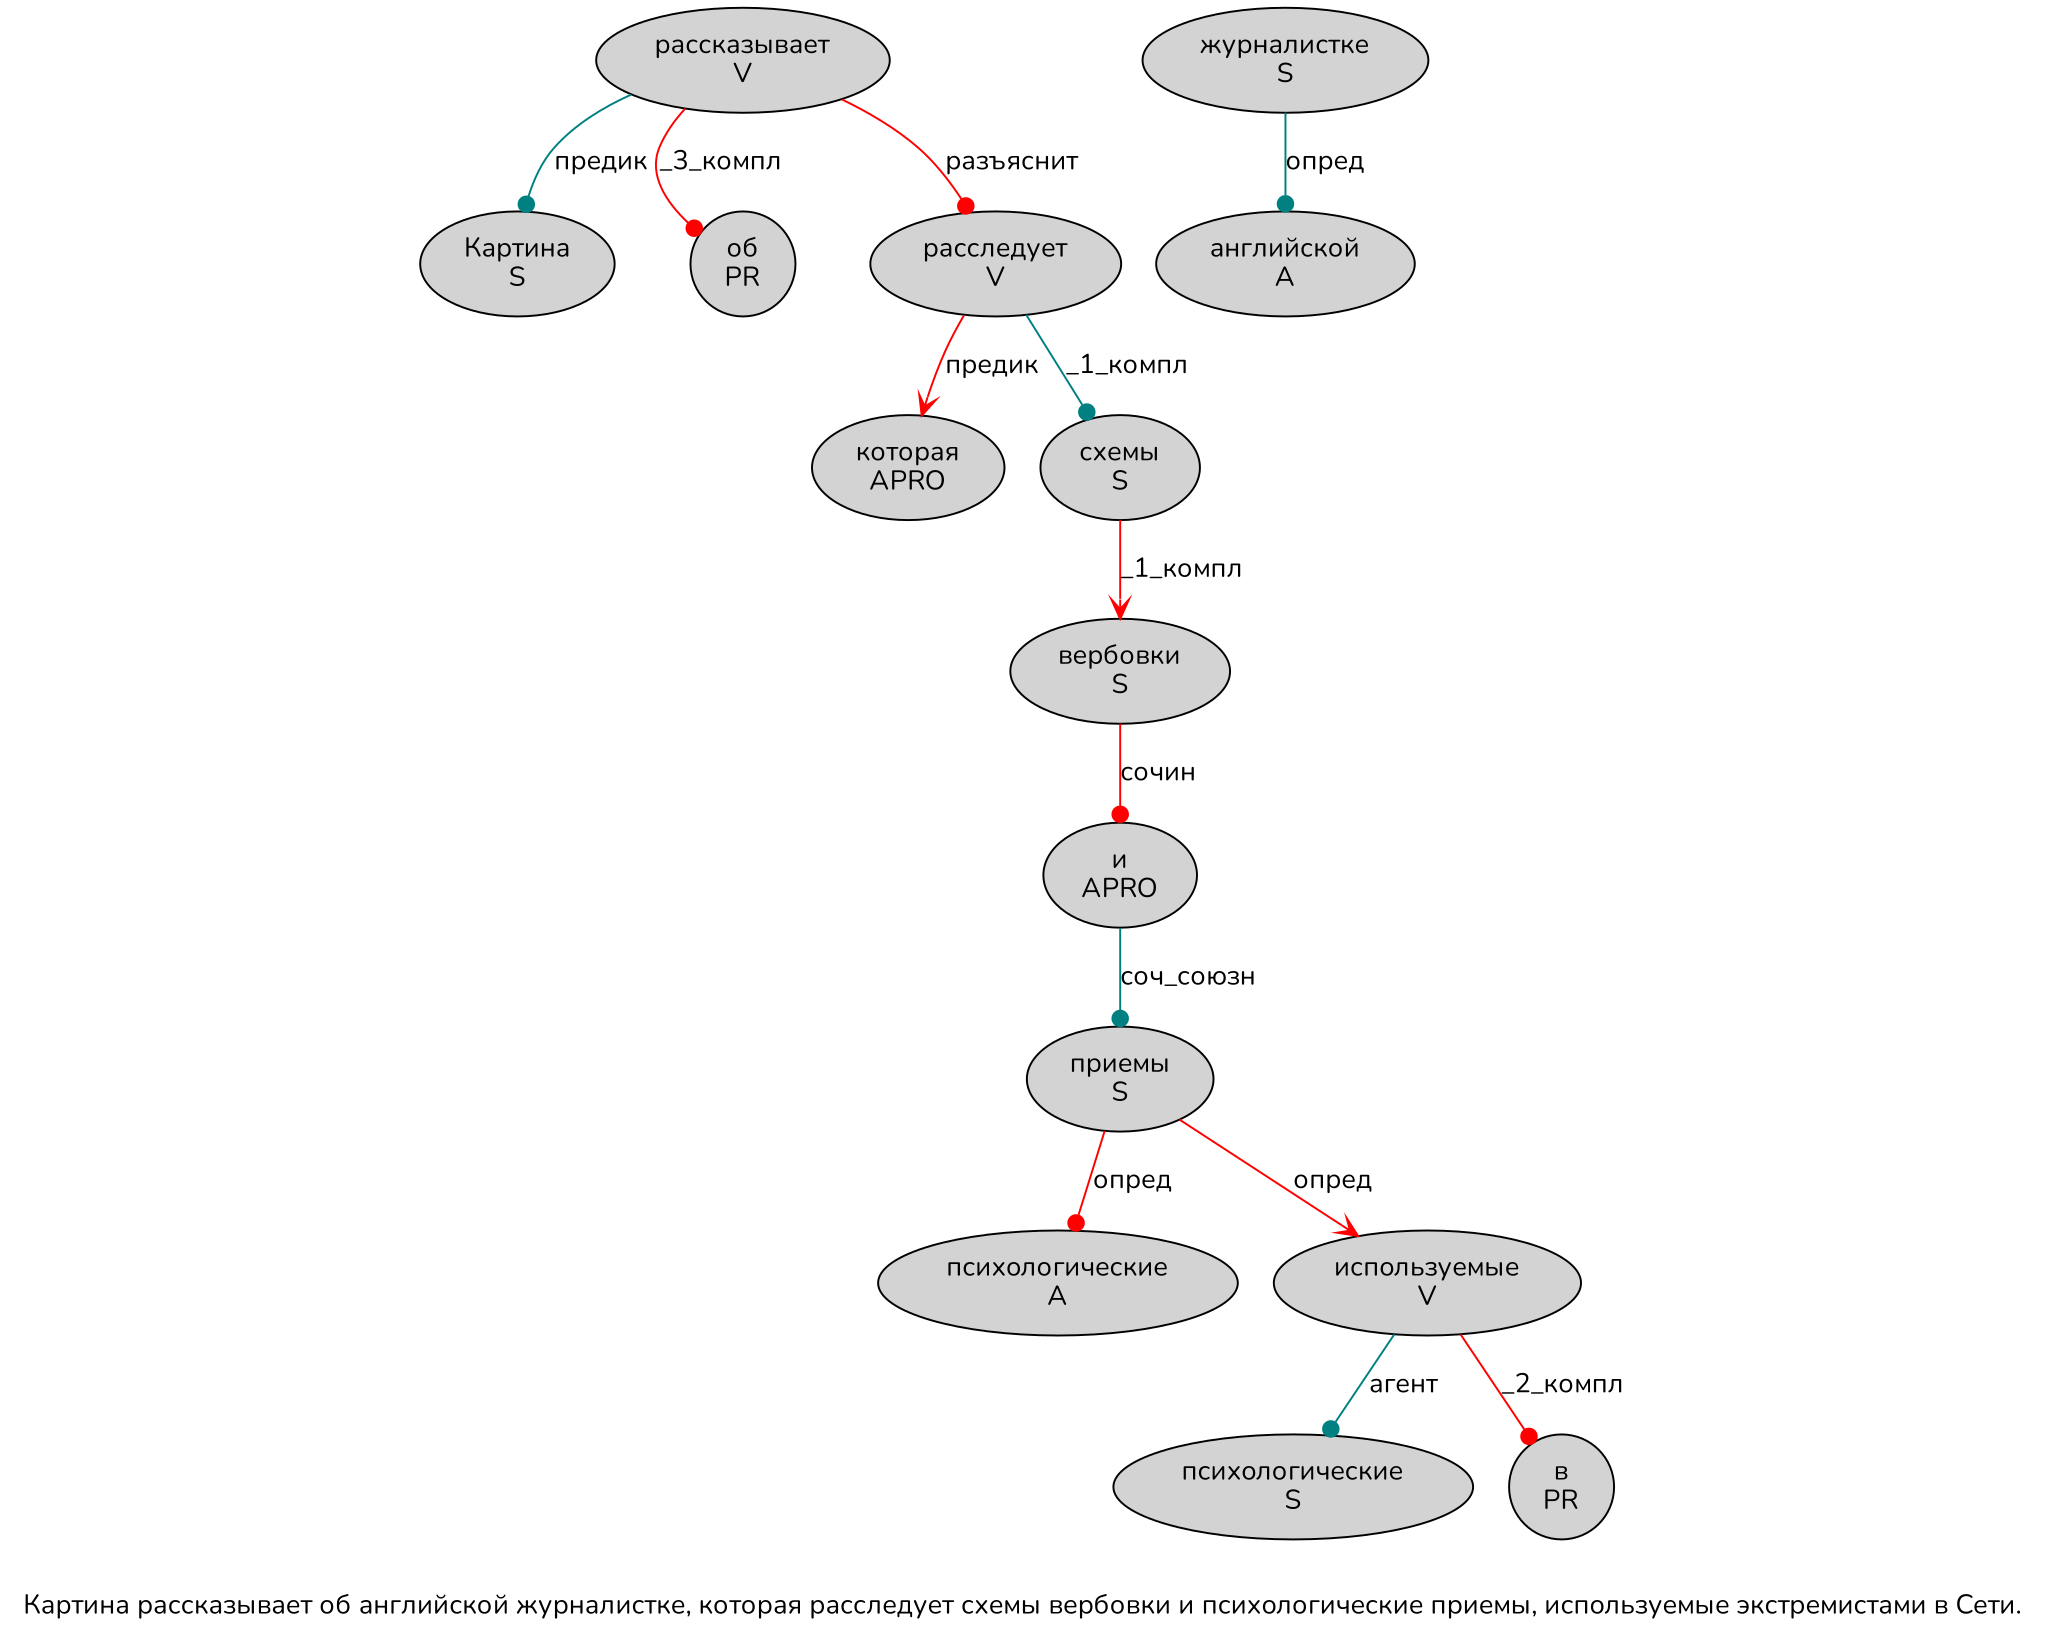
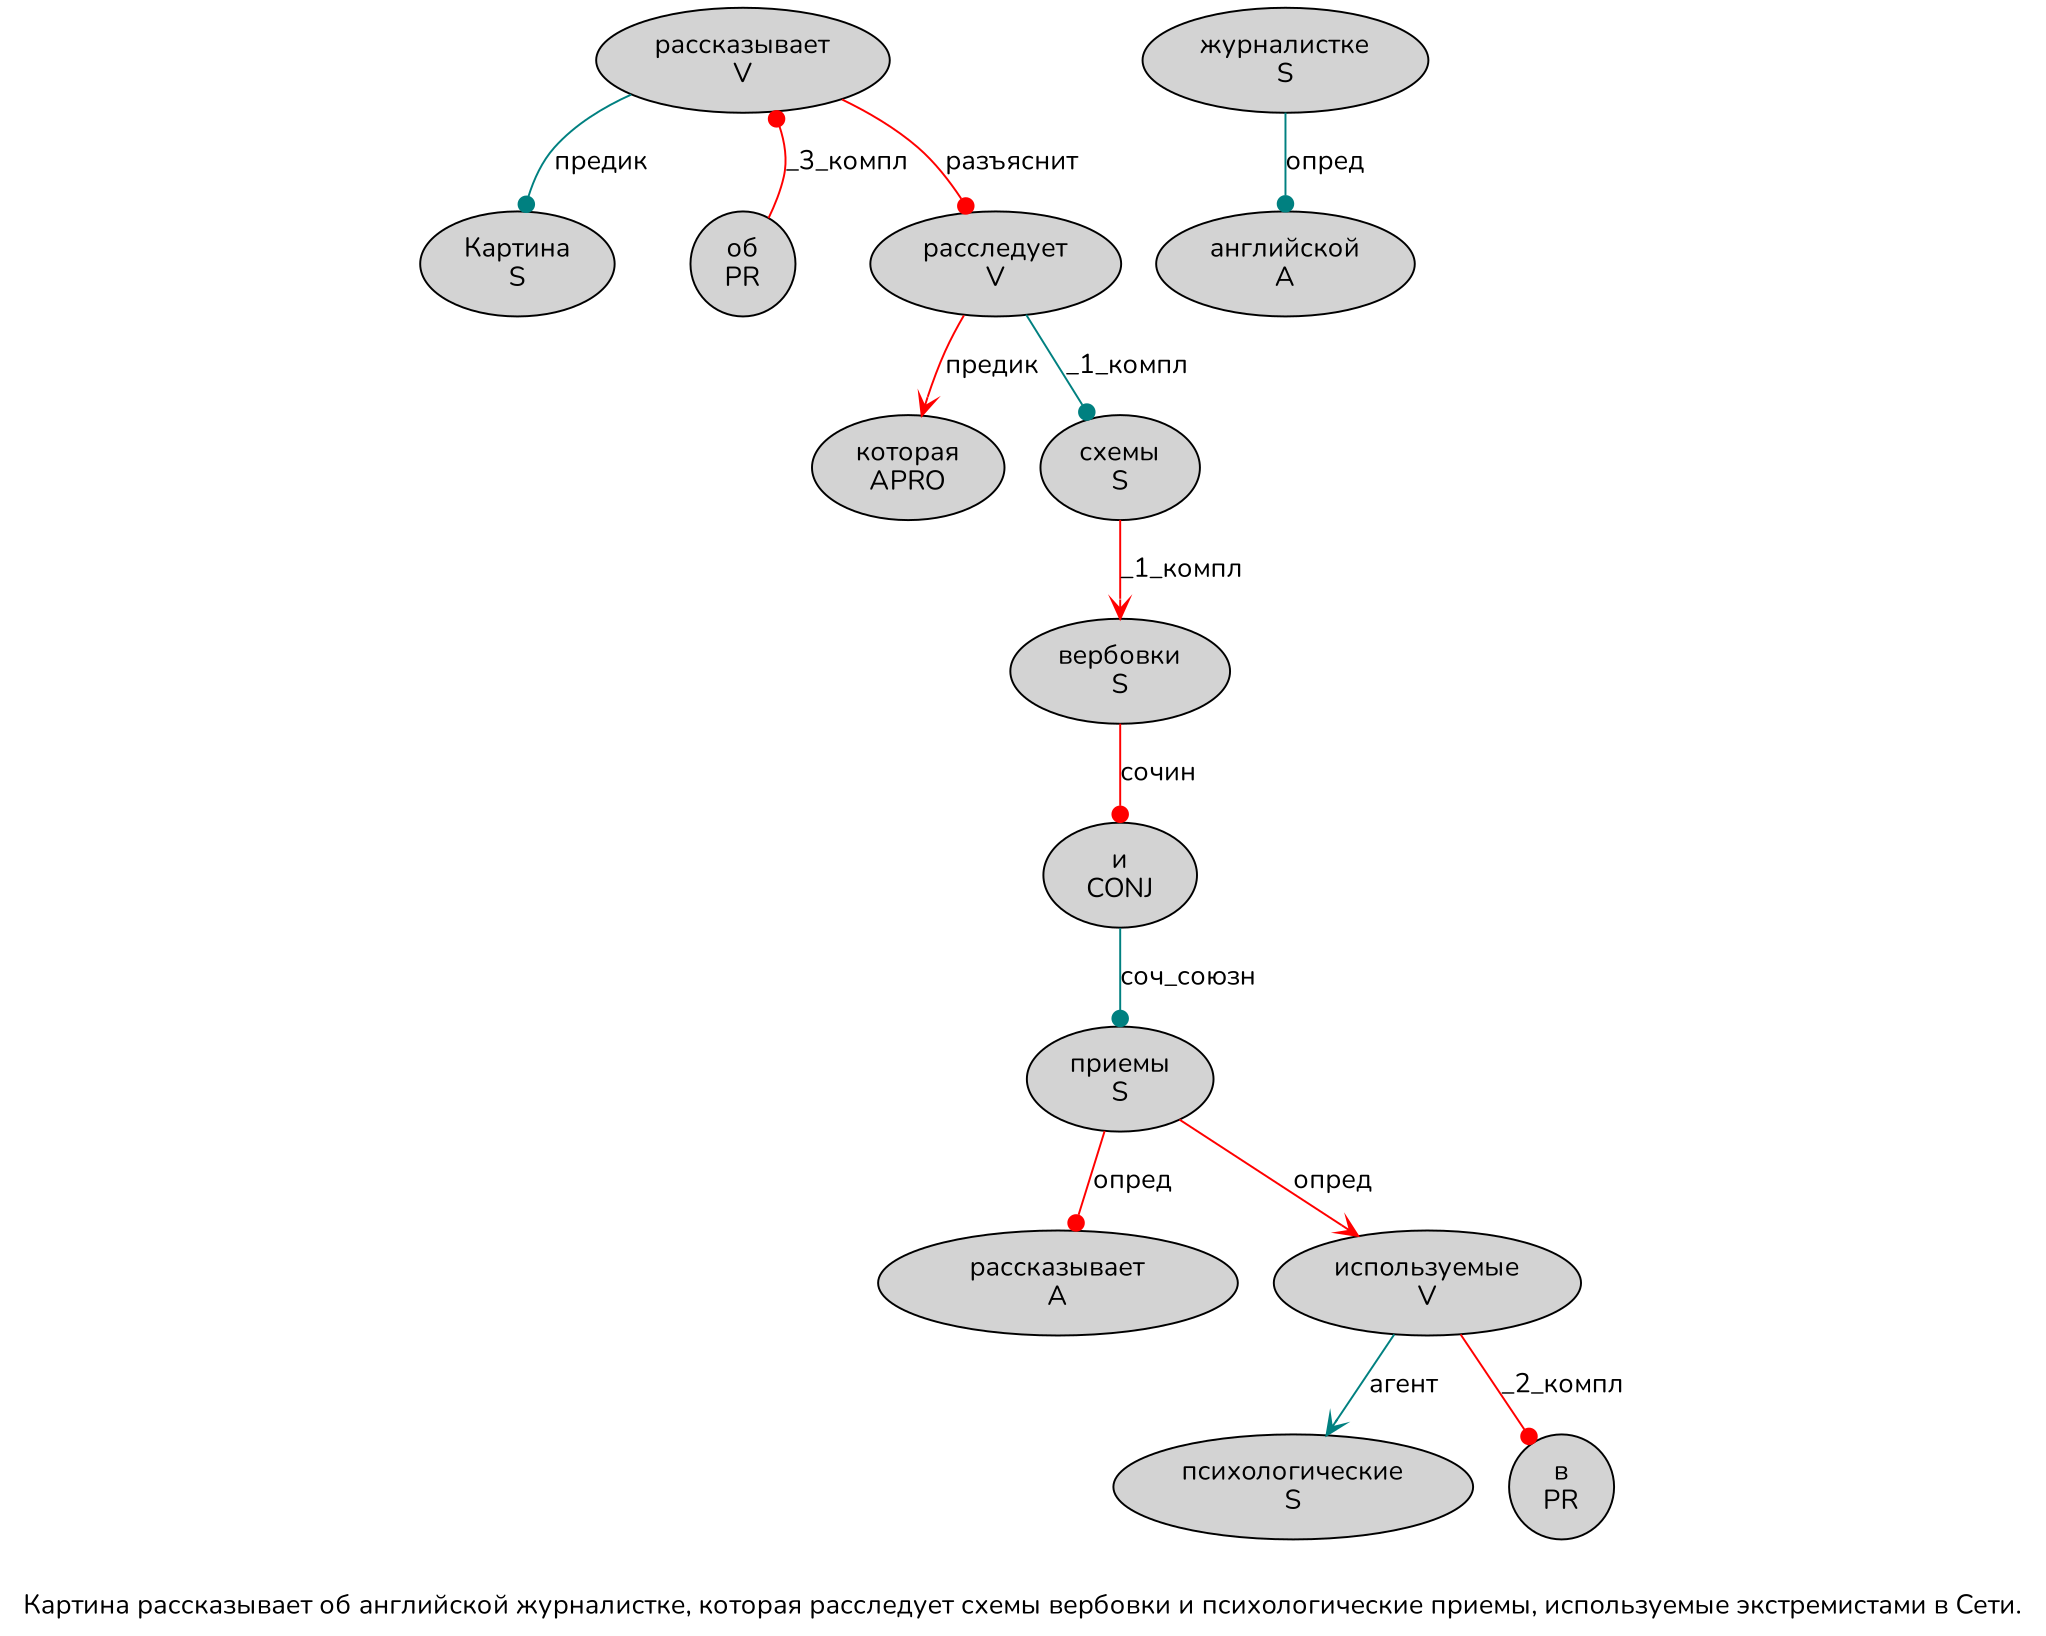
  digraph {
    fontname=Nunito
    label="Картина рассказывает об английской журналистке, которая расследует схемы вербовки и психологические приемы, используемые экстремистами в Сети."
    node [fillcolor=lightgray fontname=Nunito penwidth=1 shape=ellipse style=filled]
    edge [arrowhead=dot color=red fontname=Nunito]
    n1 [label="Картина\nS"]
    n2 [label="рассказывает\nV"]
    n3 [label="об\nPR"]
    n4 [label="расследует\nV"]
    n5 [label="которая\nAPRO"]
    n6 [label="схемы\nS"]
    n7 [label="журналистке\nS"]
    n8 [label="английской\nA"]
    n9 [label="вербовки\nS"]
-   n10 [label="и\nAPRO"]
+   n10 [label="и\nCONJ"]
    n11 [label="приемы\nS"]
-   n12 [label="психологические\nA"]
+   n12 [label="рассказывает\nA"]
    n13 [label="используемые\nV"]
    n14 [label="психологические\nS"]
    n15 [label="в\nPR"]
    n2 -> n1 [color=teal label="предик"]
-   n2 -> n3 [label="_3_компл"]
+   n3 -> n2 [label="_3_компл"]
    n2 -> n4 [label="разъяснит"]
    n4 -> n5 [arrowhead=vee label="предик"]
    n4 -> n6 [color=teal label="_1_компл"]
    n6 -> n9 [arrowhead=vee label="_1_компл"]
    n7 -> n8 [color=teal label="опред"]
    n9 -> n10 [label="сочин"]
    n10 -> n11 [color=teal label="соч_союзн"]
    n11 -> n12 [label="опред"]
    n11 -> n13 [arrowhead=vee label="опред"]
-   n13 -> n14 [color=teal label="агент"]
+   n13 -> n14 [arrowhead=vee color=teal label="агент"]
    n13 -> n15 [label="_2_компл"]
  }
